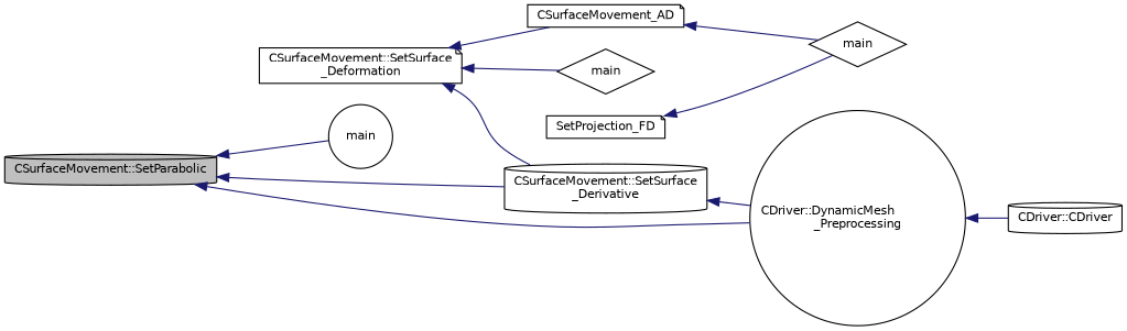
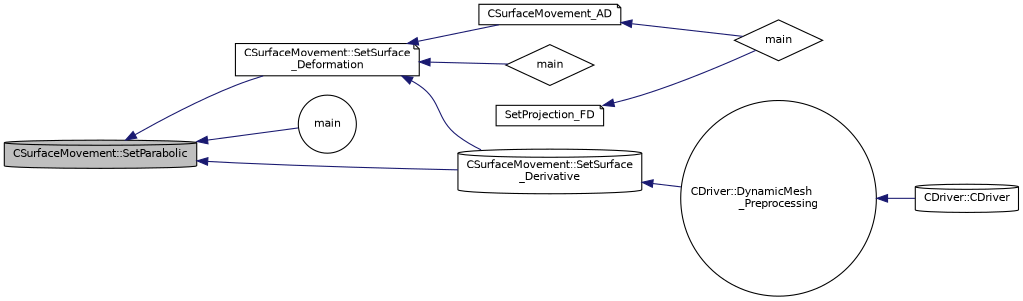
  digraph {
    rankdir=LR
    node [color=black fillcolor=white fontname=Helvetica fontsize=10 shape=cylinder style=filled]
    edge [color=midnightblue dir=back fontname=Helvetica fontsize=10 labelfontname=Helvetica labelfontsize=10 style=solid]
    n1 [fillcolor=grey75 fontcolor=black height=0.2 label="CSurfaceMovement::SetParabolic" width=0.4]
    n2 [height=0.2 label="CSurfaceMovement::SetSurface\l_Deformation" shape=note width=0.4]
    n3 [height=0.2 label=main shape=circle width=0.4]
    n4 [height=0.2 label="CSurfaceMovement::SetSurface\l_Derivative" width=0.4]
    n5 [height=0.2 label=main shape=diamond width=0.4]
    n6 [height=0.2 label=CSurfaceMovement_AD shape=note width=0.4]
    n7 [height=0.2 label=SetProjection_FD shape=note width=0.4]
    n8 [height=0.2 label=main shape=diamond width=0.4]
    n9 [height=0.2 label="CDriver::DynamicMesh\l_Preprocessing" shape=circle width=0.4]
    n10 [height=0.2 label="CDriver::CDriver" width=0.4]
-   n1 -> n9
+   n1 -> n2
    n1 -> n3
    n1 -> n4
    n2 -> n4
    n2 -> n5
    n2 -> n6
    n4 -> n9
    n6 -> n8
    n7 -> n8
    n9 -> n10
  }
